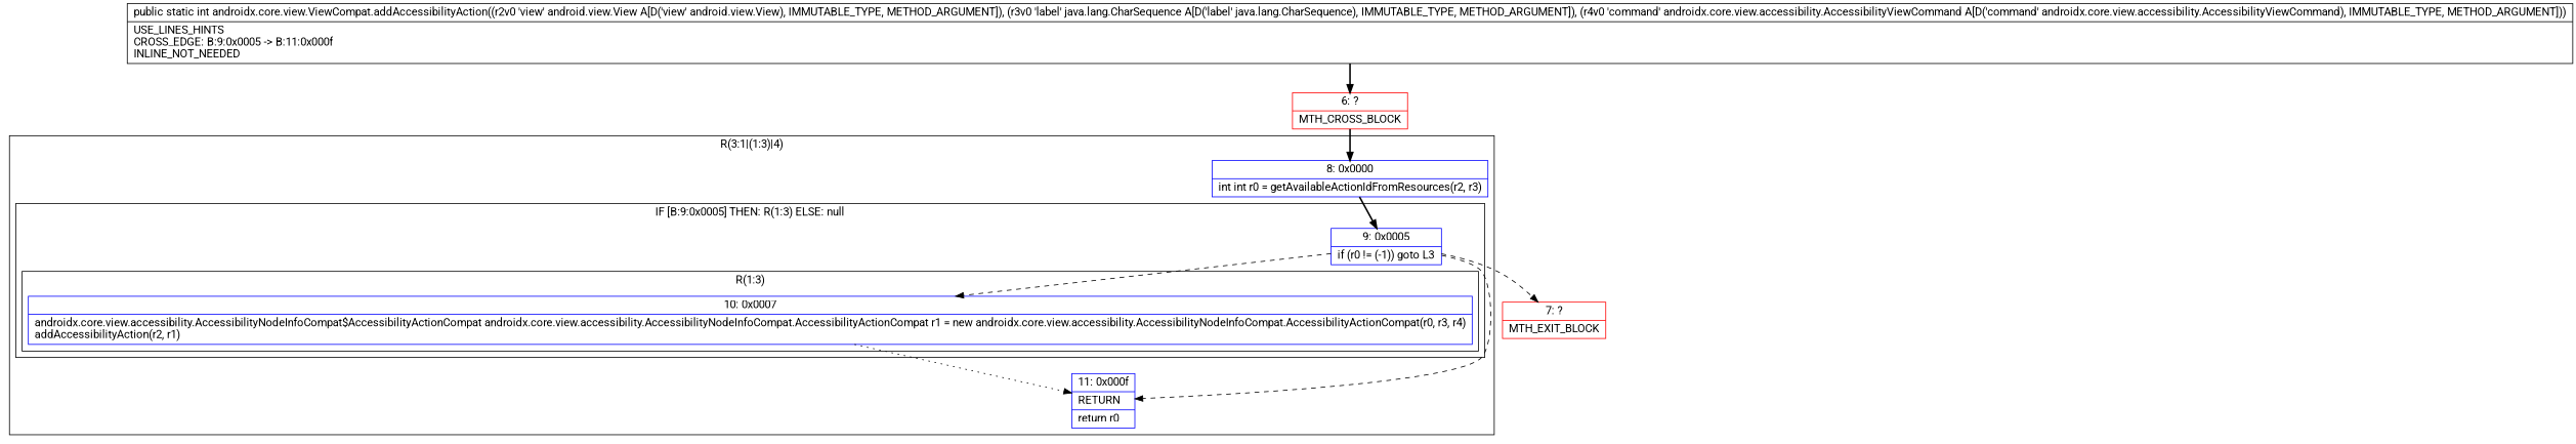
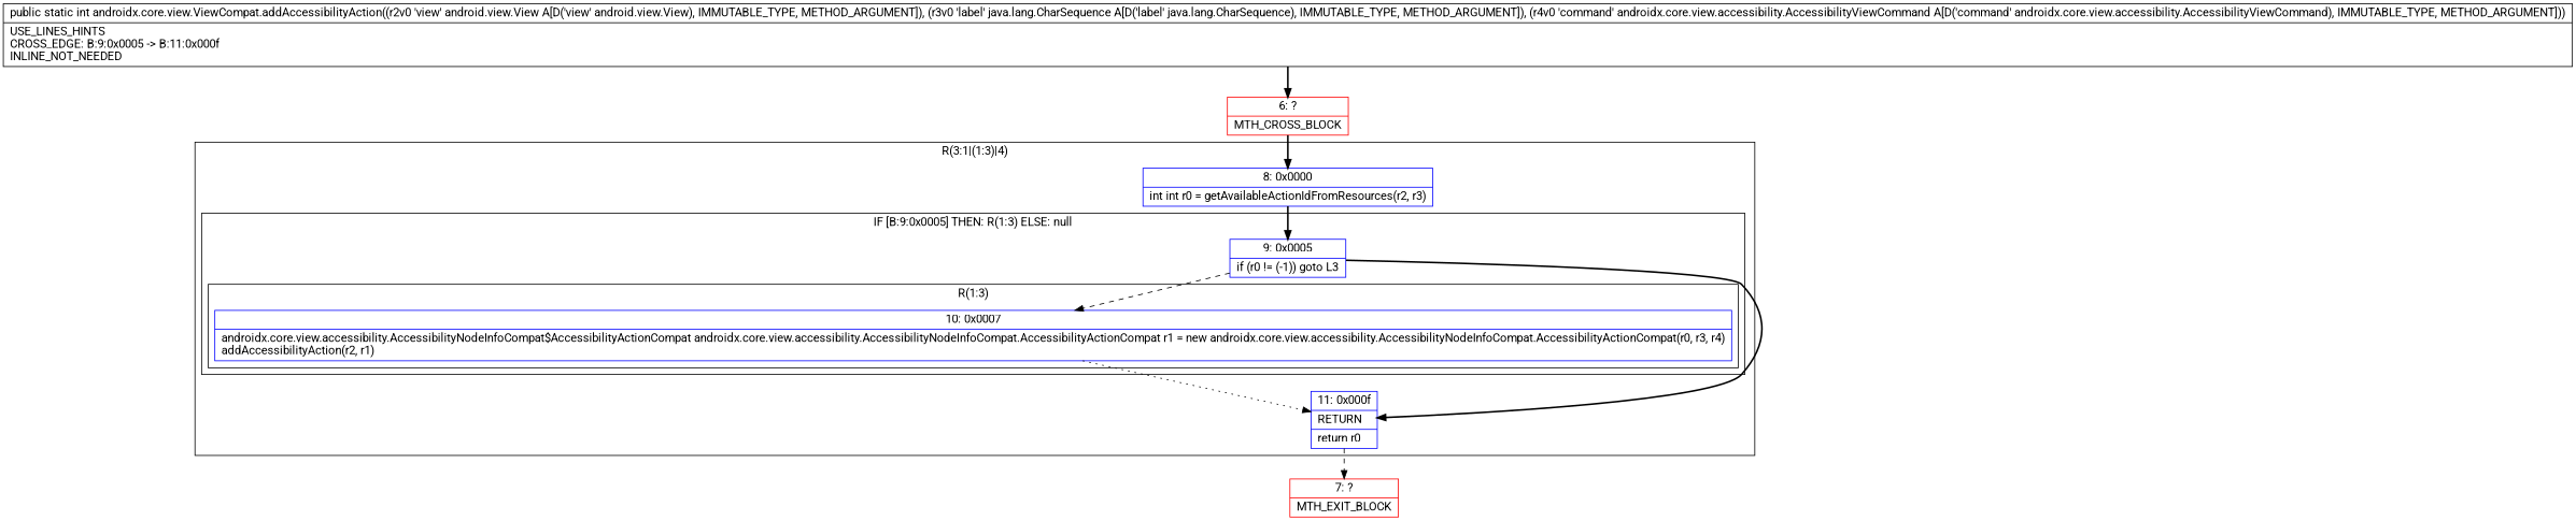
  digraph {
    fontname=Roboto
    node [color=blue fontname=Roboto shape=record]
    edge [fontname=Roboto style=dashed]
    n1 [label="{10\:\ 0x0007|androidx.core.view.accessibility.AccessibilityNodeInfoCompat$AccessibilityActionCompat androidx.core.view.accessibility.AccessibilityNodeInfoCompat.AccessibilityActionCompat r1 = new androidx.core.view.accessibility.AccessibilityNodeInfoCompat.AccessibilityActionCompat(r0, r3, r4)\laddAccessibilityAction(r2, r1)\l}"]
    n2 [label="{9\:\ 0x0005|if (r0 != (\-1)) goto L3\l}"]
    n3 [label="{8\:\ 0x0000|int int r0 = getAvailableActionIdFromResources(r2, r3)\l}"]
    n4 [label="{11\:\ 0x000f|RETURN\l|return r0\l}"]
    n5 [color=red label="{7\:\ ?|MTH_EXIT_BLOCK\l}"]
    n6 [color=red label="{6\:\ ?|MTH_CROSS_BLOCK\l}"]
    n7 [label="{public static int androidx.core.view.ViewCompat.addAccessibilityAction((r2v0 'view' android.view.View A[D('view' android.view.View), IMMUTABLE_TYPE, METHOD_ARGUMENT]), (r3v0 'label' java.lang.CharSequence A[D('label' java.lang.CharSequence), IMMUTABLE_TYPE, METHOD_ARGUMENT]), (r4v0 'command' androidx.core.view.accessibility.AccessibilityViewCommand A[D('command' androidx.core.view.accessibility.AccessibilityViewCommand), IMMUTABLE_TYPE, METHOD_ARGUMENT]))  | USE_LINES_HINTS\lCROSS_EDGE: B:9:0x0005 \-\> B:11:0x000f\lINLINE_NOT_NEEDED\l}" color=""]
    subgraph cluster_1 {
      label="R(3:1|(1:3)|4)"
      n3
      n4
      subgraph cluster_2 {
        label="IF [B:9:0x0005] THEN: R(1:3) ELSE: null"
        n2
        subgraph cluster_3 {
          label="R(1:3)"
          n1
        }
      }
    }
    n1 -> n4 [style=dotted]
    n2 -> n1
-   n2 -> n4
+   n2 -> n4 [style=bold]
    n3 -> n2 [style=bold]
-   n2 -> n5
+   n4 -> n5
    n6 -> n3 [style=bold]
    n7 -> n6 [style=bold]
  }
